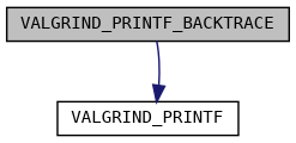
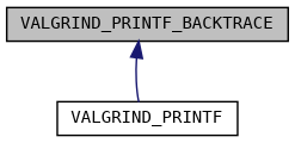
  digraph {
    rankdir=TB
    fontname="DejaVu Sans Mono"
    node [color=black fontname="DejaVu Sans Mono" fontsize=10 shape=record style=filled]
    n1 [fillcolor=grey75 fontcolor=black height=0.2 label=VALGRIND_PRINTF_BACKTRACE width=0.4]
    n2 [fillcolor=white height=0.2 label=VALGRIND_PRINTF width=0.4]
-   n2 -> n1 [color=midnightblue dir=back fontname="DejaVu Sans Mono" fontsize=10 labelfontname=Helvetica labelfontsize=10 style=solid]
+   n1 -> n2 [color=midnightblue dir=back fontname="DejaVu Sans Mono" fontsize=10 labelfontname=Helvetica labelfontsize=10 style=solid]
  }
